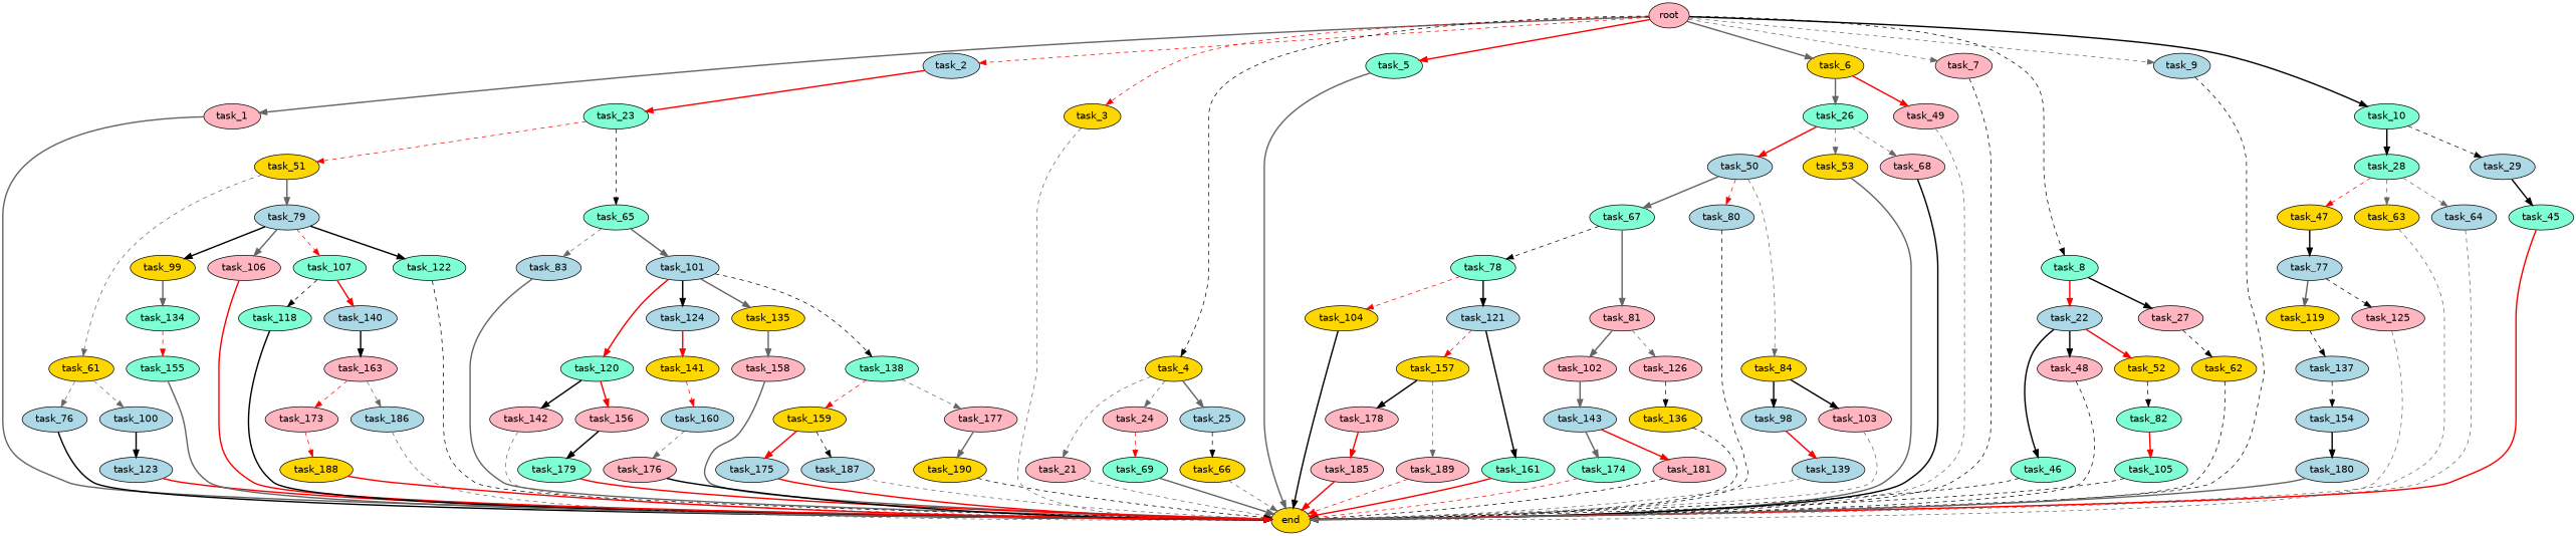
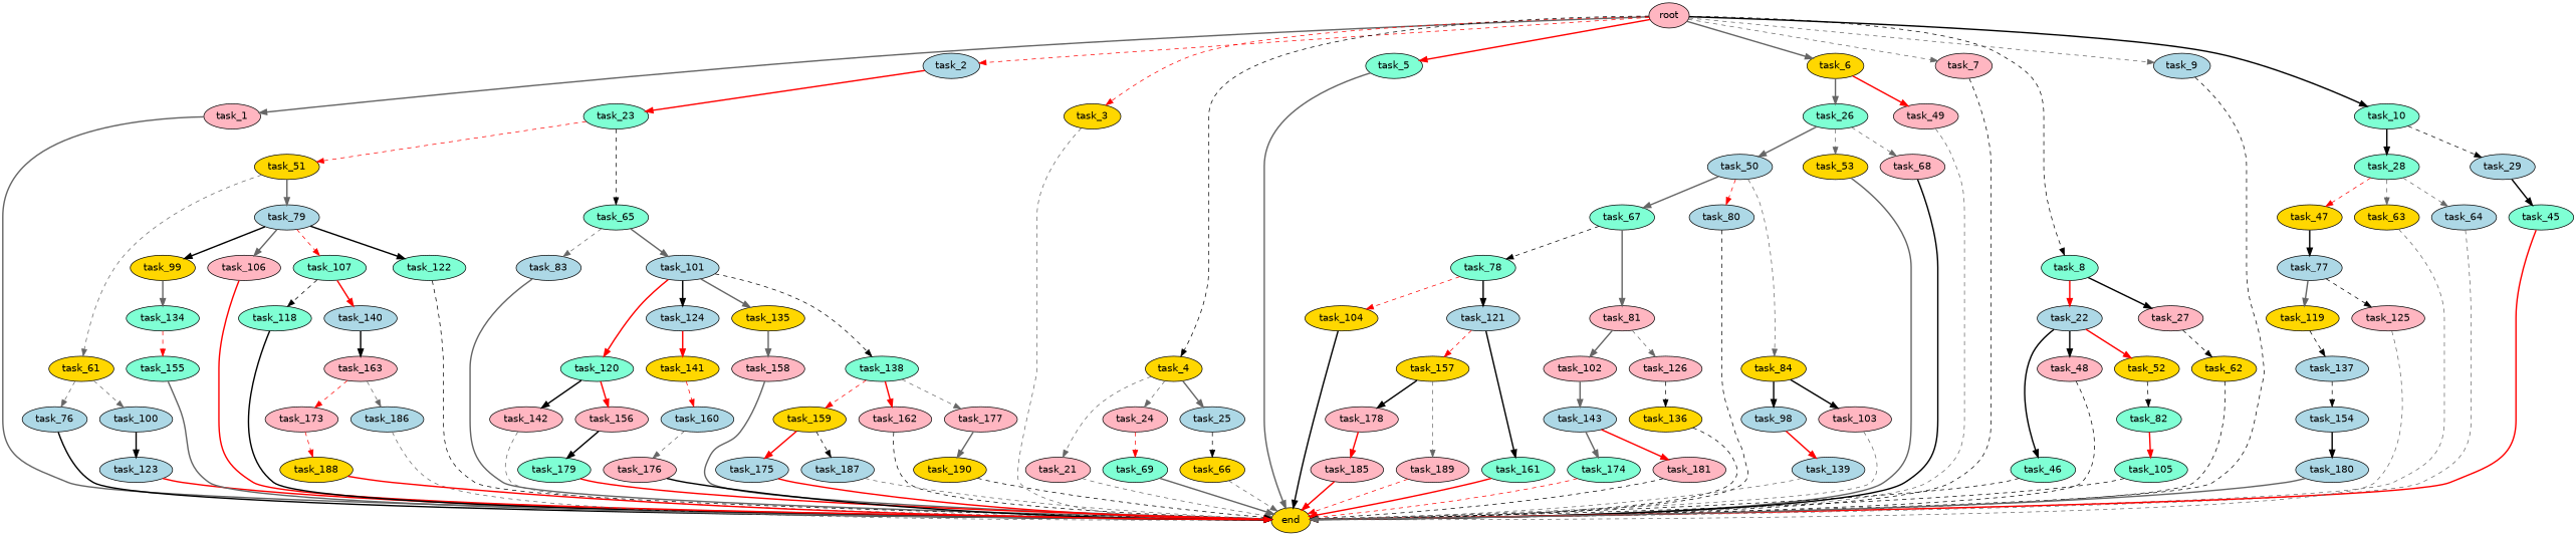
  digraph {
    fontname="DejaVu Sans"
    node [fillcolor=lightblue fontname="DejaVu Sans" style=filled]
    edge [color=gray40 fontname="DejaVu Sans" style=bold]
    root [fillcolor=lightpink]
    task_1 [fillcolor=lightpink]
    task_2
    task_3 [fillcolor=gold]
    task_4 [fillcolor=gold]
    task_5 [fillcolor=aquamarine]
    task_6 [fillcolor=gold]
    task_7 [fillcolor=lightpink]
    task_8 [fillcolor=aquamarine]
    task_9
    task_10 [fillcolor=aquamarine]
    end [fillcolor=gold]
    task_23 [fillcolor=aquamarine]
    task_21 [fillcolor=lightpink]
    task_24 [fillcolor=lightpink]
    task_25
    task_26 [fillcolor=aquamarine]
    task_49 [fillcolor=lightpink]
    task_22
    task_27 [fillcolor=lightpink]
    task_28 [fillcolor=aquamarine]
    task_29
    task_51 [fillcolor=gold]
    task_65 [fillcolor=aquamarine]
    task_69 [fillcolor=aquamarine]
    task_66 [fillcolor=gold]
    task_50
    task_53 [fillcolor=gold]
    task_68 [fillcolor=lightpink]
    task_46 [fillcolor=aquamarine]
    task_48 [fillcolor=lightpink]
    task_52 [fillcolor=gold]
    task_62 [fillcolor=gold]
    task_47 [fillcolor=gold]
    task_63 [fillcolor=gold]
    task_64
    task_45 [fillcolor=aquamarine]
    task_82 [fillcolor=aquamarine]
    task_61 [fillcolor=gold]
    task_79
    task_83
    task_101
    task_67 [fillcolor=aquamarine]
    task_80
    task_84 [fillcolor=gold]
    task_77
    task_119 [fillcolor=gold]
    task_125 [fillcolor=lightpink]
    task_78 [fillcolor=aquamarine]
    task_81 [fillcolor=lightpink]
    task_98
    task_103 [fillcolor=lightpink]
    task_76
    task_100
    task_99 [fillcolor=gold]
    task_106 [fillcolor=lightpink]
    task_107 [fillcolor=aquamarine]
    task_122 [fillcolor=aquamarine]
    task_105 [fillcolor=aquamarine]
    task_123
    task_120 [fillcolor=aquamarine]
    task_124
    task_135 [fillcolor=gold]
    task_138 [fillcolor=aquamarine]
    task_104 [fillcolor=gold]
    task_121
    task_102 [fillcolor=lightpink]
    task_126 [fillcolor=lightpink]
    task_137
    task_157 [fillcolor=gold]
    task_161 [fillcolor=aquamarine]
    task_134 [fillcolor=aquamarine]
    task_118 [fillcolor=aquamarine]
    task_140
    task_143
    task_136 [fillcolor=gold]
    task_139
    task_155 [fillcolor=aquamarine]
    task_142 [fillcolor=lightpink]
    task_156 [fillcolor=lightpink]
    task_141 [fillcolor=gold]
    task_158 [fillcolor=lightpink]
    task_159 [fillcolor=gold]
+   task_162 [fillcolor=lightpink]
    task_177 [fillcolor=lightpink]
    task_174 [fillcolor=aquamarine]
    task_181 [fillcolor=lightpink]
    task_163 [fillcolor=lightpink]
    task_154
    task_179 [fillcolor=aquamarine]
    task_178 [fillcolor=lightpink]
    task_189 [fillcolor=lightpink]
    task_160
    task_180
    task_175
    task_187
    task_190 [fillcolor=gold]
    task_173 [fillcolor=lightpink]
    task_186
    task_176 [fillcolor=lightpink]
    task_185 [fillcolor=lightpink]
    task_188 [fillcolor=gold]
    root -> task_1
    root -> task_2 [color=red style=dashed]
    root -> task_3 [color=red style=dashed]
    root -> task_4 [color=black style=dashed]
    root -> task_5 [color=red]
    root -> task_6
    root -> task_7 [style=dashed]
    root -> task_8 [color=black style=dashed]
    root -> task_9 [style=dashed]
    root -> task_10 [color=black]
    task_1 -> end
    task_2 -> task_23 [color=red]
    task_3 -> end [style=dashed]
    task_4 -> task_21 [style=dashed]
    task_4 -> task_24 [style=dashed]
    task_4 -> task_25
    task_5 -> end
    task_6 -> task_26
    task_6 -> task_49 [color=red]
    task_7 -> end [color=black style=dashed]
    task_8 -> task_22 [color=red]
    task_8 -> task_27 [color=black]
    task_9 -> end [color=black style=dashed]
    task_10 -> task_28 [color=black]
    task_10 -> task_29 [color=black style=dashed]
    task_23 -> task_51 [color=red style=dashed]
    task_23 -> task_65 [color=black style=dashed]
    task_21 -> end [style=dashed]
    task_24 -> task_69 [color=red style=dashed]
    task_25 -> task_66 [color=black style=dashed]
-   task_26 -> task_50 [color=red]
+   task_26 -> task_50
    task_26 -> task_53 [style=dashed]
    task_26 -> task_68 [style=dashed]
    task_49 -> end [style=dashed]
    task_22 -> task_46 [color=black]
    task_22 -> task_48 [color=black]
    task_22 -> task_52 [color=red]
    task_27 -> task_62 [color=black style=dashed]
    task_28 -> task_47 [color=red style=dashed]
    task_28 -> task_63 [style=dashed]
    task_28 -> task_64 [style=dashed]
    task_29 -> task_45 [color=black]
    task_51 -> task_61 [style=dashed]
    task_51 -> task_79
    task_65 -> task_83 [style=dashed]
    task_65 -> task_101
    task_69 -> end
    task_66 -> end [style=dashed]
    task_50 -> task_67
    task_50 -> task_80 [color=red style=dashed]
    task_50 -> task_84 [style=dashed]
    task_53 -> end
    task_68 -> end [color=black]
    task_46 -> end [color=black style=dashed]
    task_48 -> end [color=black style=dashed]
    task_52 -> task_82 [color=black style=dashed]
    task_62 -> end [color=black style=dashed]
    task_47 -> task_77 [color=black]
    task_63 -> end [style=dashed]
    task_64 -> end [style=dashed]
    task_45 -> end [color=red]
    task_82 -> task_105 [color=red]
    task_61 -> task_76 [style=dashed]
    task_61 -> task_100 [style=dashed]
    task_79 -> task_99 [color=black]
    task_79 -> task_106
    task_79 -> task_107 [color=red style=dashed]
    task_79 -> task_122 [color=black]
    task_83 -> end
    task_101 -> task_120 [color=red]
    task_101 -> task_124 [color=black]
    task_101 -> task_135
    task_101 -> task_138 [color=black style=dashed]
    task_67 -> task_78 [color=black style=dashed]
    task_67 -> task_81
    task_80 -> end [color=black style=dashed]
    task_84 -> task_98 [color=black]
    task_84 -> task_103 [color=black]
    task_77 -> task_119
    task_77 -> task_125 [color=black style=dashed]
    task_119 -> task_137 [color=black style=dashed]
    task_125 -> end [style=dashed]
    task_78 -> task_104 [color=red style=dashed]
    task_78 -> task_121 [color=black]
    task_81 -> task_102
    task_81 -> task_126 [style=dashed]
    task_98 -> task_139 [color=red]
    task_103 -> end [style=dashed]
    task_76 -> end [color=black]
    task_100 -> task_123 [color=black]
    task_99 -> task_134
    task_106 -> end [color=red]
    task_107 -> task_118 [color=black style=dashed]
    task_107 -> task_140 [color=red]
    task_122 -> end [color=black style=dashed]
    task_105 -> end [color=black style=dashed]
    task_123 -> end [color=red]
    task_120 -> task_142 [color=black]
    task_120 -> task_156 [color=red]
    task_124 -> task_141 [color=red]
    task_135 -> task_158
    task_138 -> task_159 [color=red style=dashed]
+   task_138 -> task_162 [color=red]
    task_138 -> task_177 [style=dashed]
    task_104 -> end [color=black]
    task_121 -> task_157 [color=red style=dashed]
    task_121 -> task_161 [color=black]
    task_102 -> task_143
    task_126 -> task_136 [color=black style=dashed]
    task_137 -> task_154 [color=black style=dashed]
    task_157 -> task_178 [color=black]
    task_157 -> task_189 [style=dashed]
    task_161 -> end [color=red]
    task_134 -> task_155 [color=red style=dashed]
    task_118 -> end [color=black]
    task_140 -> task_163 [color=black]
    task_143 -> task_174
    task_143 -> task_181 [color=red]
    task_136 -> end [color=black style=dashed]
    task_139 -> end [style=dashed]
    task_155 -> end
    task_142 -> end [style=dashed]
    task_156 -> task_179 [color=black]
    task_141 -> task_160 [color=red style=dashed]
    task_158 -> end
    task_159 -> task_175 [color=red]
    task_159 -> task_187 [color=black style=dashed]
+   task_162 -> end [color=black style=dashed]
    task_177 -> task_190
    task_174 -> end [color=red style=dashed]
    task_181 -> end [color=black style=dashed]
    task_163 -> task_173 [color=red style=dashed]
    task_163 -> task_186 [style=dashed]
    task_154 -> task_180 [color=black]
    task_179 -> end [color=red]
    task_178 -> task_185 [color=red]
    task_189 -> end [color=red style=dashed]
    task_160 -> task_176 [style=dashed]
    task_180 -> end
    task_175 -> end [color=red]
    task_187 -> end [style=dashed]
    task_190 -> end [color=black style=dashed]
    task_173 -> task_188 [color=red style=dashed]
    task_186 -> end [style=dashed]
    task_176 -> end [color=black]
    task_185 -> end [color=red]
    task_188 -> end [color=red]
  }
